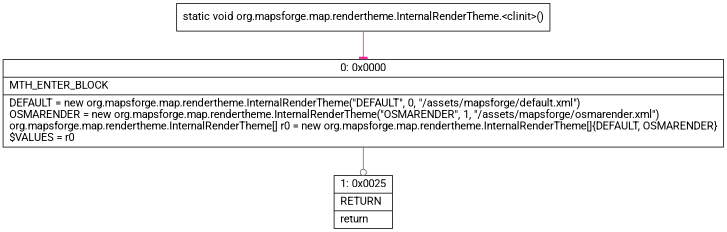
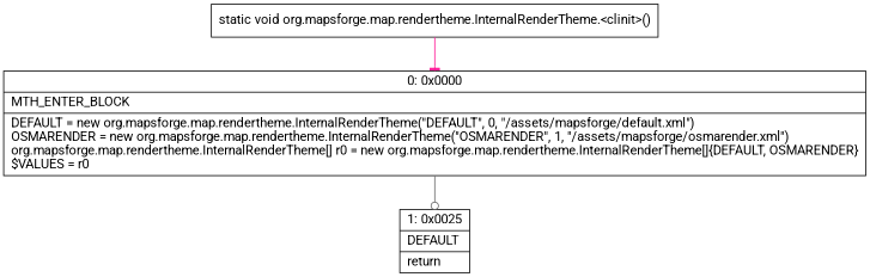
  digraph {
    fontname=Roboto
    node [shape=record fontname=Roboto]
    edge [fontname=Roboto]
    n1 [label="{0\:\ 0x0000|MTH_ENTER_BLOCK\l|DEFAULT = new org.mapsforge.map.rendertheme.InternalRenderTheme(\"DEFAULT\", 0, \"\/assets\/mapsforge\/default.xml\")\lOSMARENDER = new org.mapsforge.map.rendertheme.InternalRenderTheme(\"OSMARENDER\", 1, \"\/assets\/mapsforge\/osmarender.xml\")\lorg.mapsforge.map.rendertheme.InternalRenderTheme[] r0 = new org.mapsforge.map.rendertheme.InternalRenderTheme[]\{DEFAULT, OSMARENDER\}\l$VALUES = r0\l}"]
-   n2 [label="{1\:\ 0x0025|RETURN\l|return\l}"]
+   n2 [label="{1\:\ 0x0025|DEFAULT\l|return\l}"]
    n3 [label="{static void org.mapsforge.map.rendertheme.InternalRenderTheme.\<clinit\>() }"]
    n1 -> n2 [color=gray40 arrowhead=odot]
    n3 -> n1 [color=deeppink arrowhead=tee]
  }
